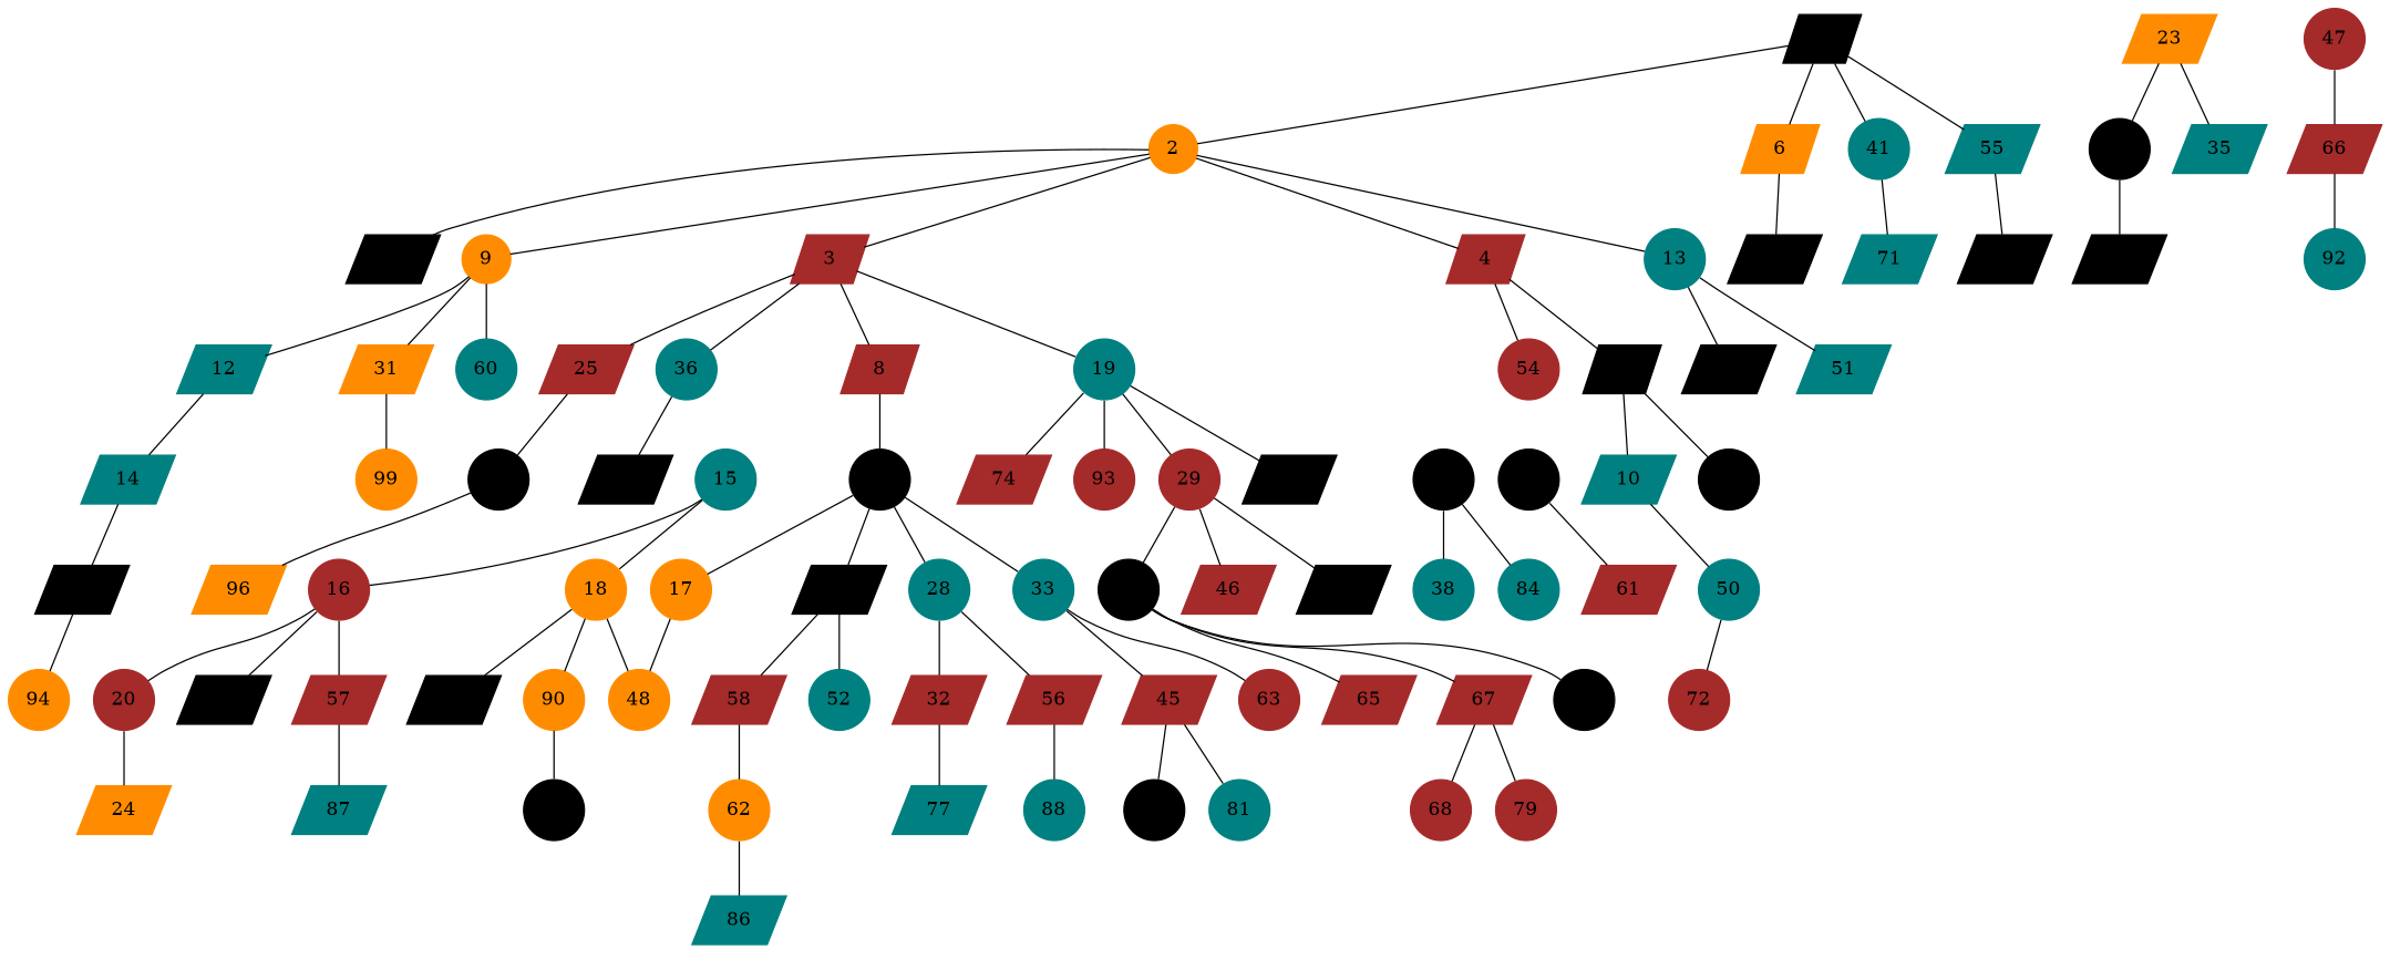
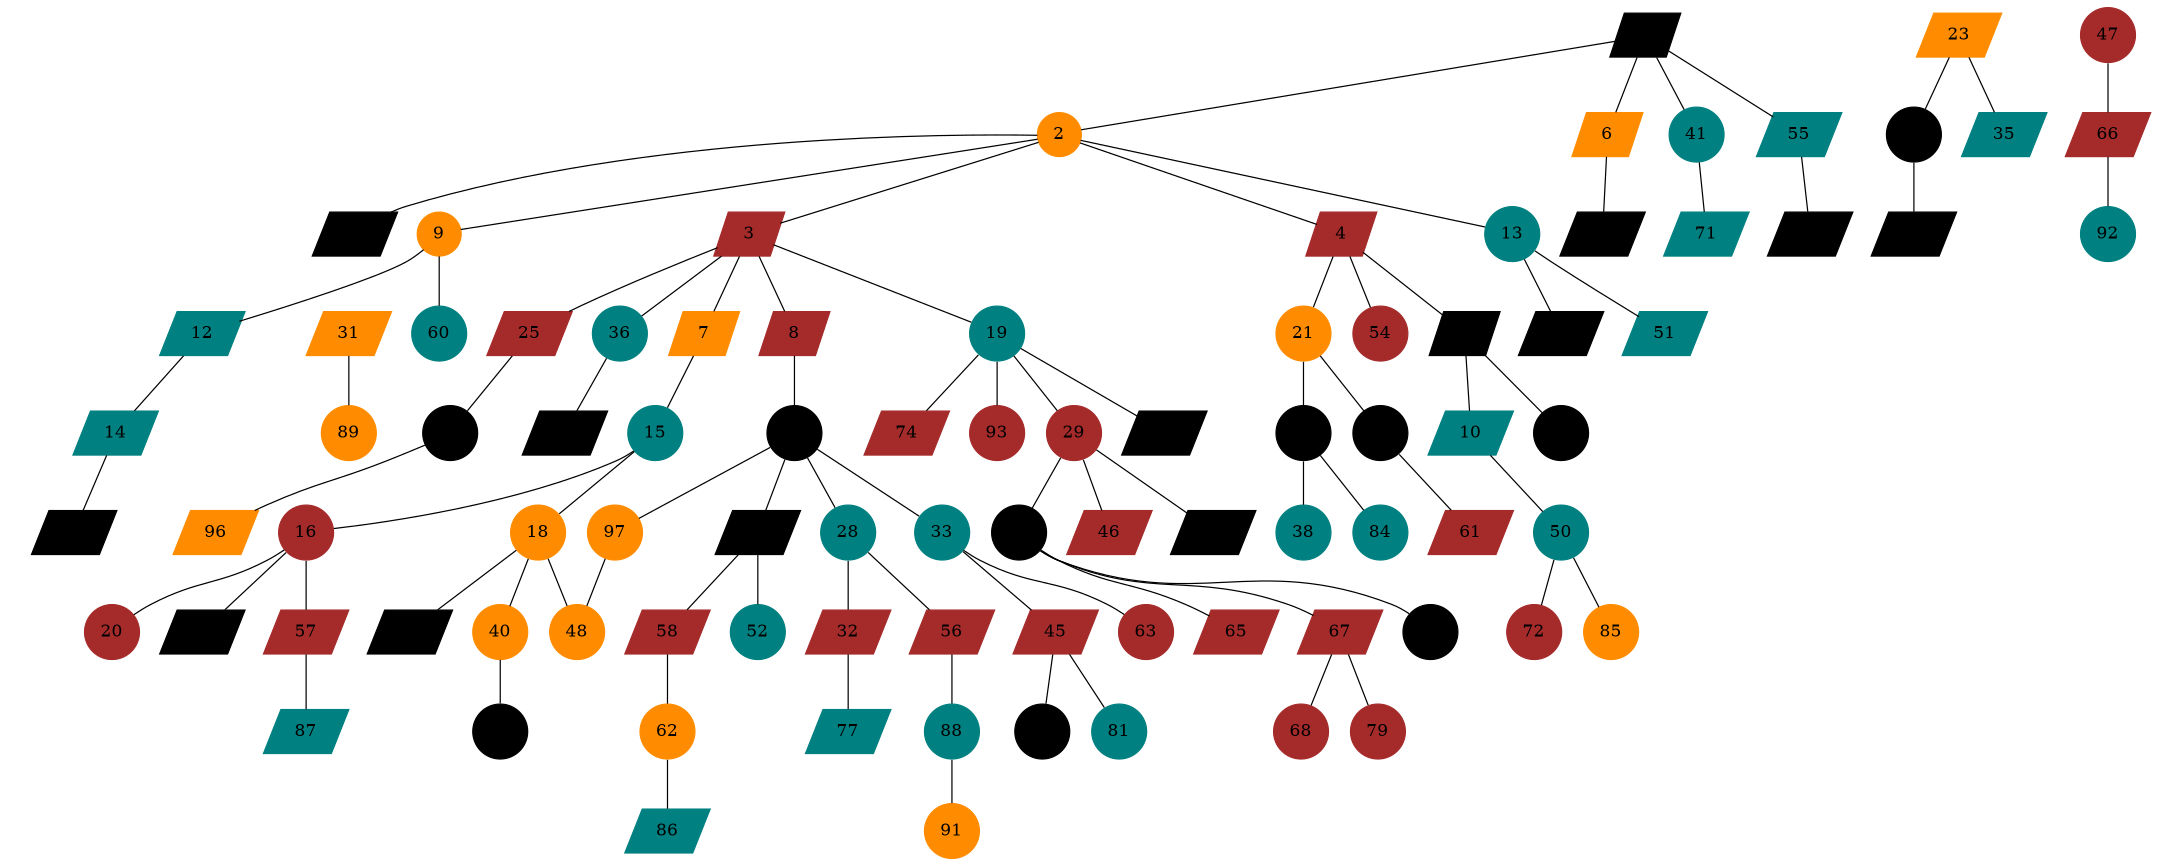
  graph {
    node [color=teal shape=circle style=filled]
    1 [color=black shape=parallelogram]
    2 [color=darkorange]
    6 [color=darkorange shape=parallelogram]
    41
    55 [shape=parallelogram]
    3 [color=brown shape=parallelogram]
    4 [color=brown shape=parallelogram]
    13
    76 [color=black shape=parallelogram]
    9 [color=darkorange]
    22 [color=black shape=parallelogram]
    71 [shape=parallelogram]
    59 [color=black shape=parallelogram]
+   7 [color=darkorange shape=parallelogram]
    8 [color=brown shape=parallelogram]
    19
    25 [color=brown shape=parallelogram]
    36
    5 [color=black shape=parallelogram]
+   21 [color=darkorange]
    54 [color=brown]
    51 [shape=parallelogram]
    73 [color=black shape=parallelogram]
    15
    11 [color=black]
    29 [color=brown]
    37 [color=black shape=parallelogram]
    74 [color=brown shape=parallelogram]
    93 [color=brown]
    27 [color=black]
    75 [color=black shape=parallelogram]
    10 [shape=parallelogram]
    95 [color=black]
    34 [color=black]
    44 [color=black]
    50
    12 [shape=parallelogram]
    31 [color=darkorange shape=parallelogram]
    60
    16 [color=brown]
    18 [color=darkorange]
-   17 [color=darkorange]
+   17 [color=darkorange label=97]
    28
    33
    43 [color=black shape=parallelogram]
    14 [shape=parallelogram]
-   89 [color=darkorange label=99]
+   89 [color=darkorange]
    72 [color=brown]
+   85 [color=darkorange]
    48 [color=darkorange]
    32 [color=brown shape=parallelogram]
    56 [color=brown shape=parallelogram]
    45 [color=brown shape=parallelogram]
    63 [color=brown]
    52
    58 [color=brown shape=parallelogram]
    30 [color=black shape=parallelogram]
-   94 [color=darkorange]
    20 [color=brown]
    49 [color=black shape=parallelogram]
    57 [color=brown shape=parallelogram]
-   40 [color=darkorange label=90]
+   40 [color=darkorange]
    53 [color=black shape=parallelogram]
-   24 [color=darkorange shape=parallelogram]
    87 [shape=parallelogram]
    23 [color=darkorange shape=parallelogram]
    26 [color=black]
    35 [shape=parallelogram]
    70 [color=black]
    39 [color=black]
    46 [color=brown shape=parallelogram]
    80 [color=black shape=parallelogram]
    38
    84
    61 [color=brown shape=parallelogram]
    64 [color=black shape=parallelogram]
    n77 [color=darkorange label=96 shape=parallelogram]
    77 [shape=parallelogram]
    88
    65 [color=brown shape=parallelogram]
    67 [color=brown shape=parallelogram]
    83 [color=black]
    69 [color=black]
    81
    68 [color=brown]
    79 [color=brown]
    47 [color=brown]
    66 [color=brown shape=parallelogram]
    62 [color=darkorange]
    92
+   91 [color=darkorange]
    86 [shape=parallelogram]
    1 -- 2
    1 -- 6
    1 -- 41
    1 -- 55
    2 -- 3
    2 -- 4
    2 -- 13
    2 -- 76
    2 -- 9
    6 -- 22
    41 -- 71
    55 -- 59
+   3 -- 7
    3 -- 8
    3 -- 19
    3 -- 25
    3 -- 36
    4 -- 5
+   4 -- 21
    4 -- 54
    13 -- 51
    13 -- 73
    9 -- 12
-   9 -- 31
    9 -- 60
+   7 -- 15
    8 -- 11
    19 -- 29
    19 -- 37
    19 -- 74
    19 -- 93
    25 -- 27
    36 -- 75
    5 -- 10
    5 -- 95
+   21 -- 34
+   21 -- 44
    15 -- 16
    15 -- 18
    11 -- 17
    11 -- 28
    11 -- 33
    11 -- 43
    29 -- 39
    29 -- 46
    29 -- 80
    27 -- n77
    10 -- 50
    34 -- 38
    34 -- 84
    44 -- 61
    50 -- 72
+   50 -- 85
    12 -- 14
    31 -- 89
    16 -- 20
    16 -- 49
    16 -- 57
    18 -- 48
    18 -- 40
    18 -- 53
    17 -- 48
    28 -- 32
    28 -- 56
    33 -- 45
    33 -- 63
    43 -- 52
    43 -- 58
    14 -- 30
    32 -- 77
    56 -- 88
    45 -- 69
    45 -- 81
    58 -- 62
-   30 -- 94
-   20 -- 24
    57 -- 87
    40 -- 70
    23 -- 26
    23 -- 35
    26 -- 64
    39 -- 65
    39 -- 67
    39 -- 83
+   88 -- 91
    67 -- 68
    67 -- 79
    47 -- 66
    66 -- 92
    62 -- 86
  }
